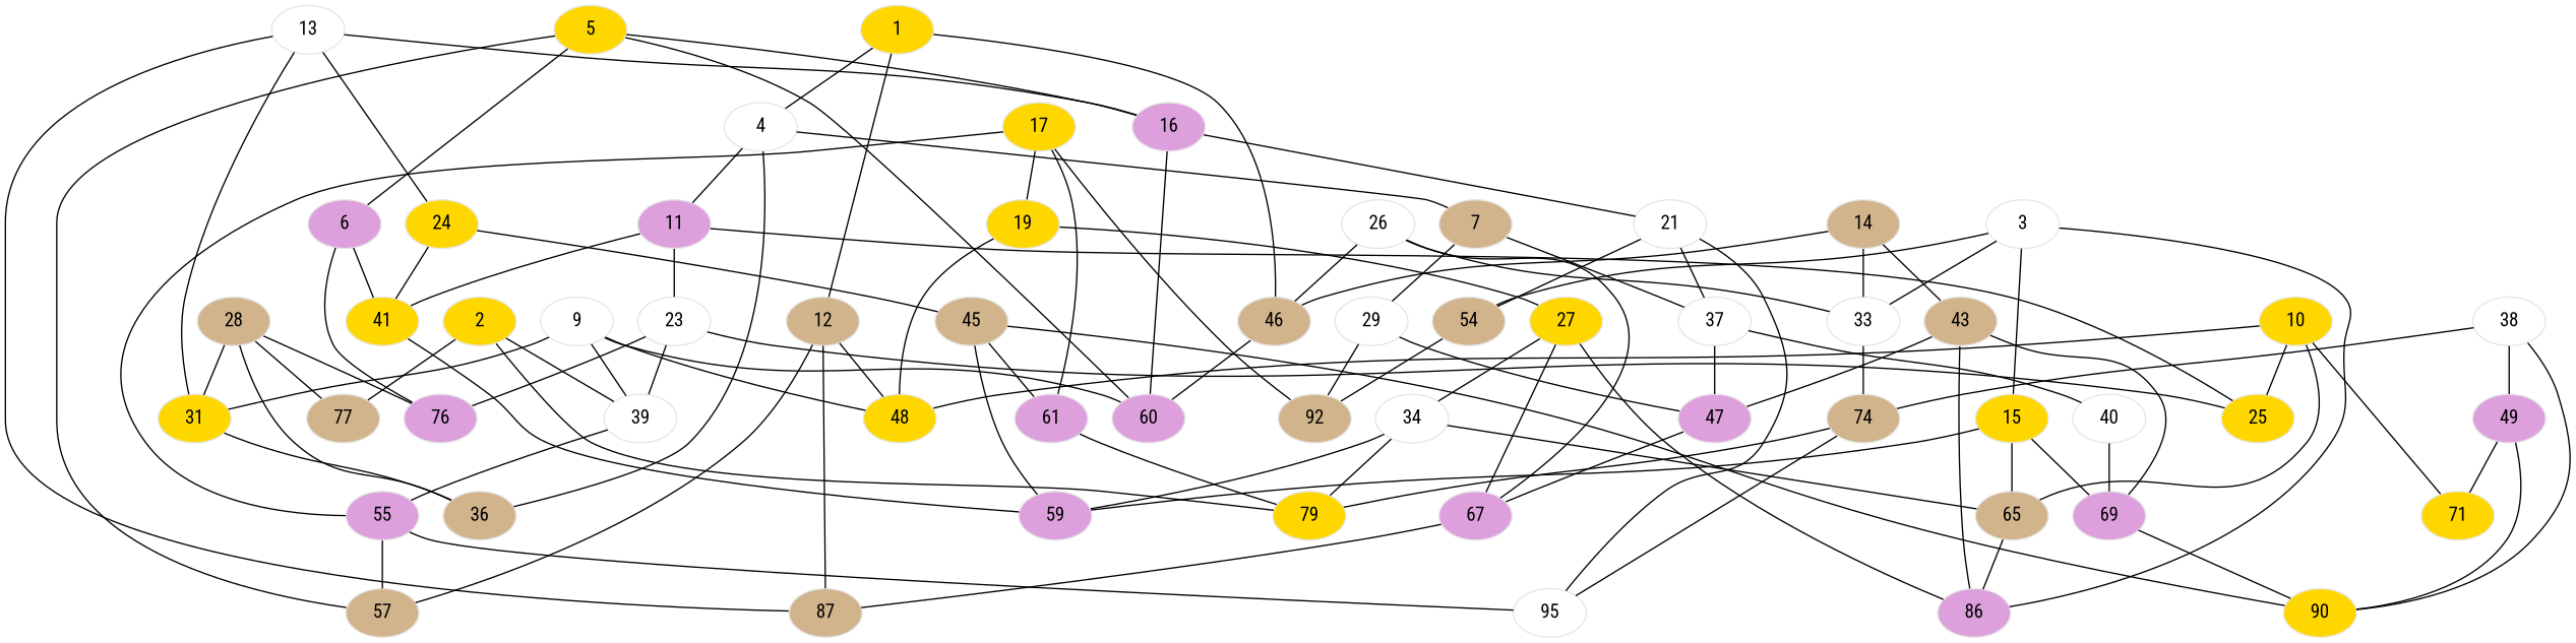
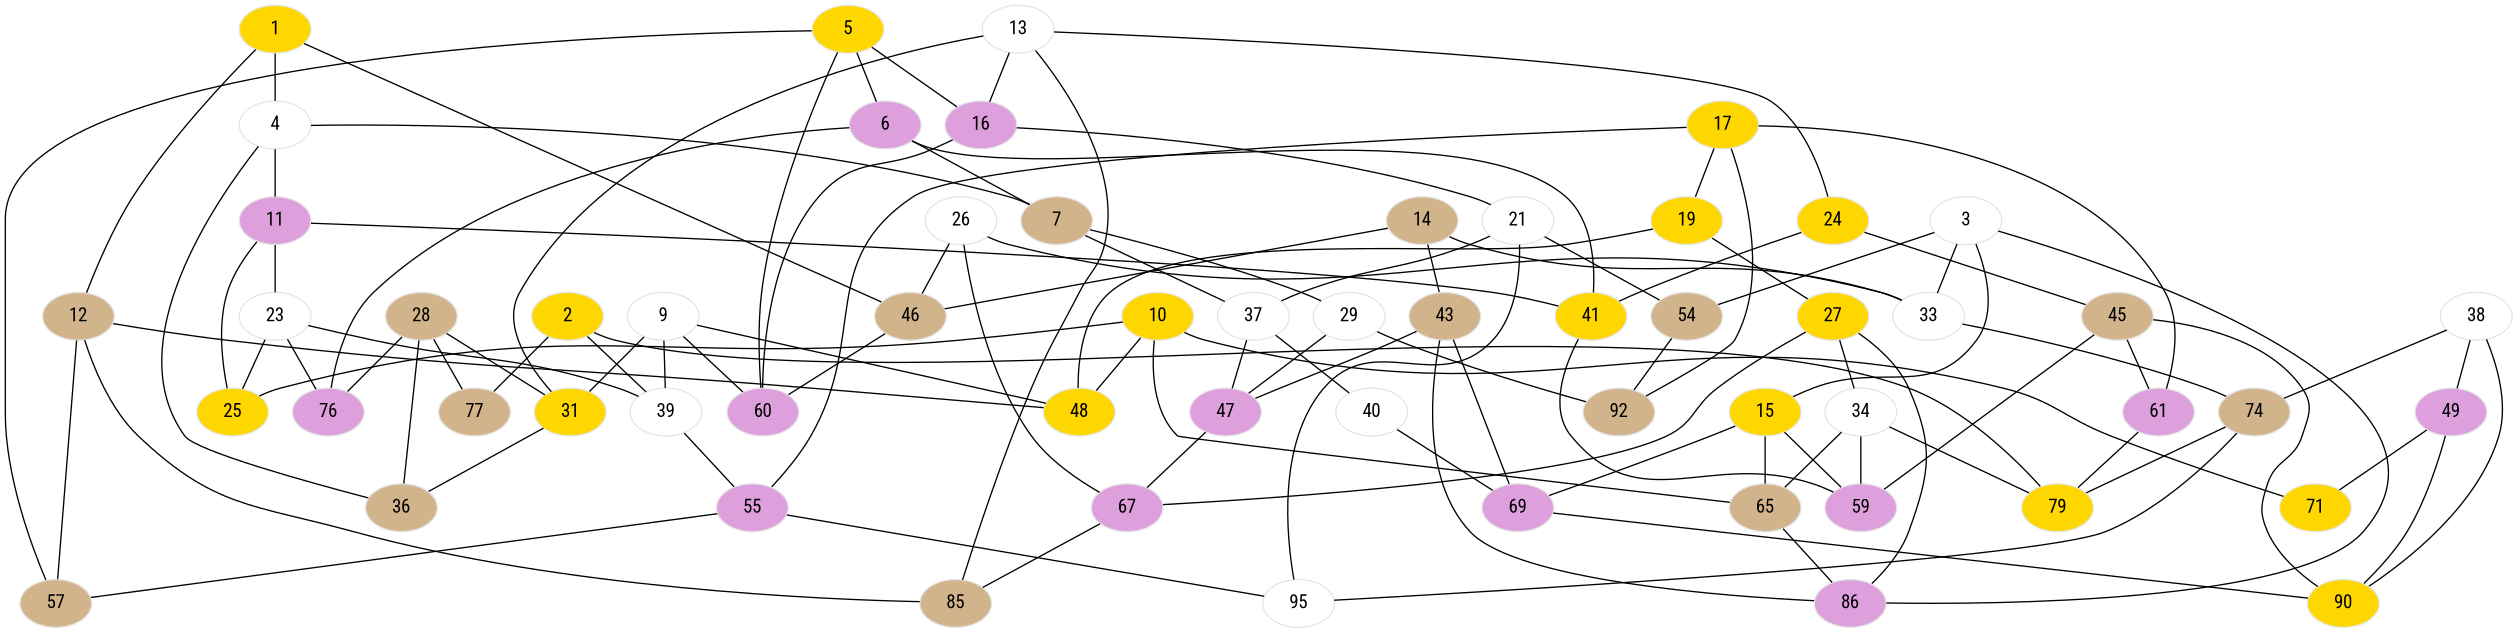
  graph {
    fontname="Roboto Condensed"
    node [color=gray90 fillcolor=gold fontname="Roboto Condensed" style=filled]
    edge [fontname="Roboto Condensed"]
    4 [fillcolor=white super="+99"]
    7 [fillcolor=tan super="+35"]
    11 [fillcolor=plum super="+22"]
    36 [fillcolor=tan]
    1
    12 [fillcolor=tan super="+53"]
    46 [fillcolor=tan super="+82"]
    57 [fillcolor=tan]
    48 [super="+70"]
-   87 [fillcolor=tan]
+   87 [fillcolor=tan label=85]
    60 [fillcolor=plum super="+88"]
    2 [super="+63"]
    39 [fillcolor=white super="+73"]
    77 [fillcolor=tan]
    79 [super="+97"]
    55 [fillcolor=plum super="+85"]
    3 [fillcolor=white super="+20"]
    15 [super="+51"]
    33 [fillcolor=white super="+83"]
    54 [fillcolor=tan]
    86 [fillcolor=plum super="+96"]
    65 [fillcolor=tan super="+91"]
    59 [fillcolor=plum super="+72"]
    69 [fillcolor=plum]
    74 [fillcolor=tan super="+75"]
    92 [fillcolor=tan]
    29 [fillcolor=white]
    37 [fillcolor=white super="+42"]
    41 [super="+94"]
    25 [super="+62"]
    23 [fillcolor=white super="+32"]
    5 [super="+8"]
    6 [fillcolor=plum super="+50"]
    16 [fillcolor=plum super="+89"]
    76 [fillcolor=plum]
    21 [fillcolor=white super="+68"]
    47 [fillcolor=plum super="+58"]
    40 [fillcolor=white]
    9 [fillcolor=white super="+98"]
    31 [super="+84"]
    10 [super="+93"]
    71 [super="+81"]
    13 [fillcolor=white super="+64"]
    24
    45 [fillcolor=tan super="+56"]
    14 [fillcolor=tan super="+18"]
    43 [fillcolor=tan super="+66"]
    90 [super="+100"]
    95 [fillcolor=white]
    17 [super="+52"]
    19
    61 [fillcolor=plum]
    27 [super="+30"]
    67 [fillcolor=plum super="+80"]
    34 [fillcolor=white super="+78"]
    26 [fillcolor=white]
    28 [fillcolor=tan super="+44"]
    38 [fillcolor=white]
    49 [fillcolor=plum]
    4 -- 7
    4 -- 11
    4 -- 36
    7 -- 29
    7 -- 37
    11 -- 41
    11 -- 25
    11 -- 23
    1 -- 4
    1 -- 12
    1 -- 46
    12 -- 57
    12 -- 48
    12 -- 87
    46 -- 60
    2 -- 39
    2 -- 77 [weight=2]
    2 -- 79
    39 -- 55
    55 -- 57
    55 -- 95
    3 -- 15
    3 -- 33
    3 -- 54
    3 -- 86
    15 -- 65
    15 -- 59
    15 -- 69
    33 -- 74
    54 -- 92
    65 -- 86
    69 -- 90
    74 -- 79
    74 -- 95
    29 -- 92
    29 -- 47
    37 -- 47
    37 -- 40
    41 -- 59
    23 -- 39
    23 -- 25
    23 -- 76
    5 -- 57
    5 -- 60
    5 -- 6
    5 -- 16
+   6 -- 7
    6 -- 41
    6 -- 76
    16 -- 60
    16 -- 21
    21 -- 54
    21 -- 37
    21 -- 95
    47 -- 67
    40 -- 69 [weight=2]
    9 -- 48
    9 -- 60
    9 -- 39
    9 -- 31
    31 -- 36
    10 -- 48
    10 -- 65
    10 -- 25
    10 -- 71
    13 -- 87
    13 -- 16
    13 -- 31
    13 -- 24
    24 -- 41
    24 -- 45
    45 -- 59
    45 -- 90
    45 -- 61
    14 -- 46
    14 -- 33
    14 -- 43
    43 -- 86
    43 -- 69
    43 -- 47
    17 -- 55
    17 -- 92
    17 -- 19
    17 -- 61
    19 -- 48
    19 -- 27
    61 -- 79
    27 -- 86
    27 -- 67
    27 -- 34
    67 -- 87
    34 -- 79
    34 -- 65
    34 -- 59
    26 -- 46
    26 -- 33
    26 -- 67
    28 -- 36
    28 -- 77
    28 -- 76
    28 -- 31
    38 -- 74
    38 -- 90
    38 -- 49
    49 -- 71
    49 -- 90
  }
